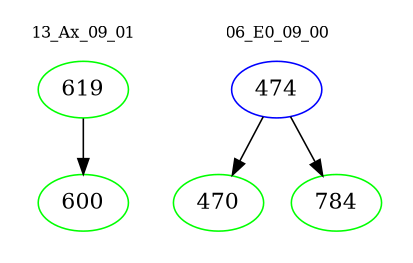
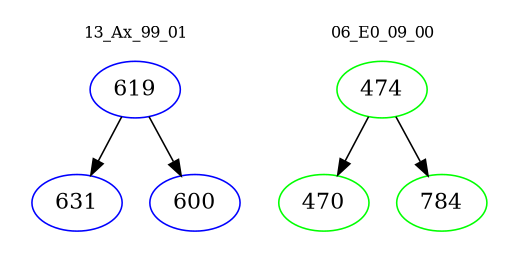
  digraph {
    node [color=blue]
    edge [color=black]
-   n1 [color=green label=619]
-   n3 [color=green label=600]
-   n4 [label=474]
+   n1 [label=619]
+   n2 [label=631]
+   n3 [label=600]
+   n4 [color=green label=474]
    n5 [color=green label=470]
    n6 [color=green label=784]
    subgraph cluster_1 {
      color=white
      fontsize=10
-     label="13_Ax_09_01"
+     label="13_Ax_99_01"
      n1
+     n2
      n3
    }
    subgraph cluster_2 {
      color=white
      fontsize=10
      label="06_E0_09_00"
      n4
      n5
      n6
    }
+   n1 -> n2
    n1 -> n3
    n4 -> n5
    n4 -> n6
  }
